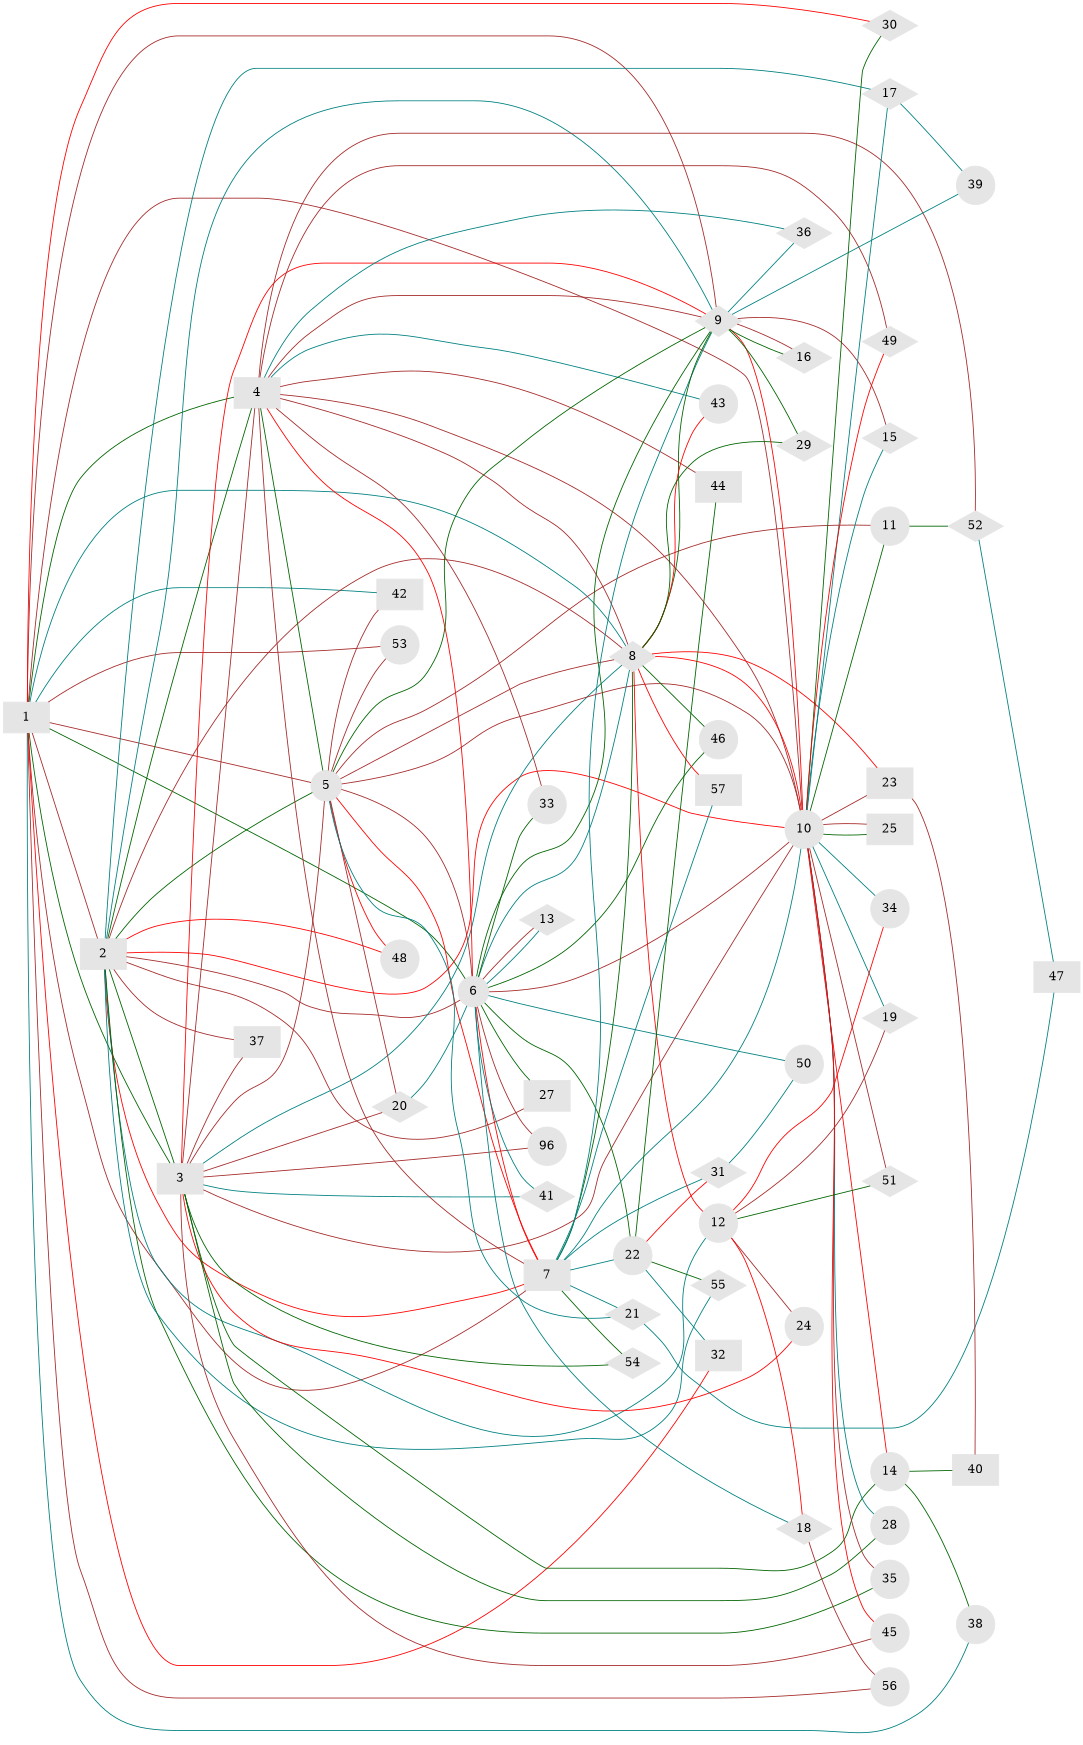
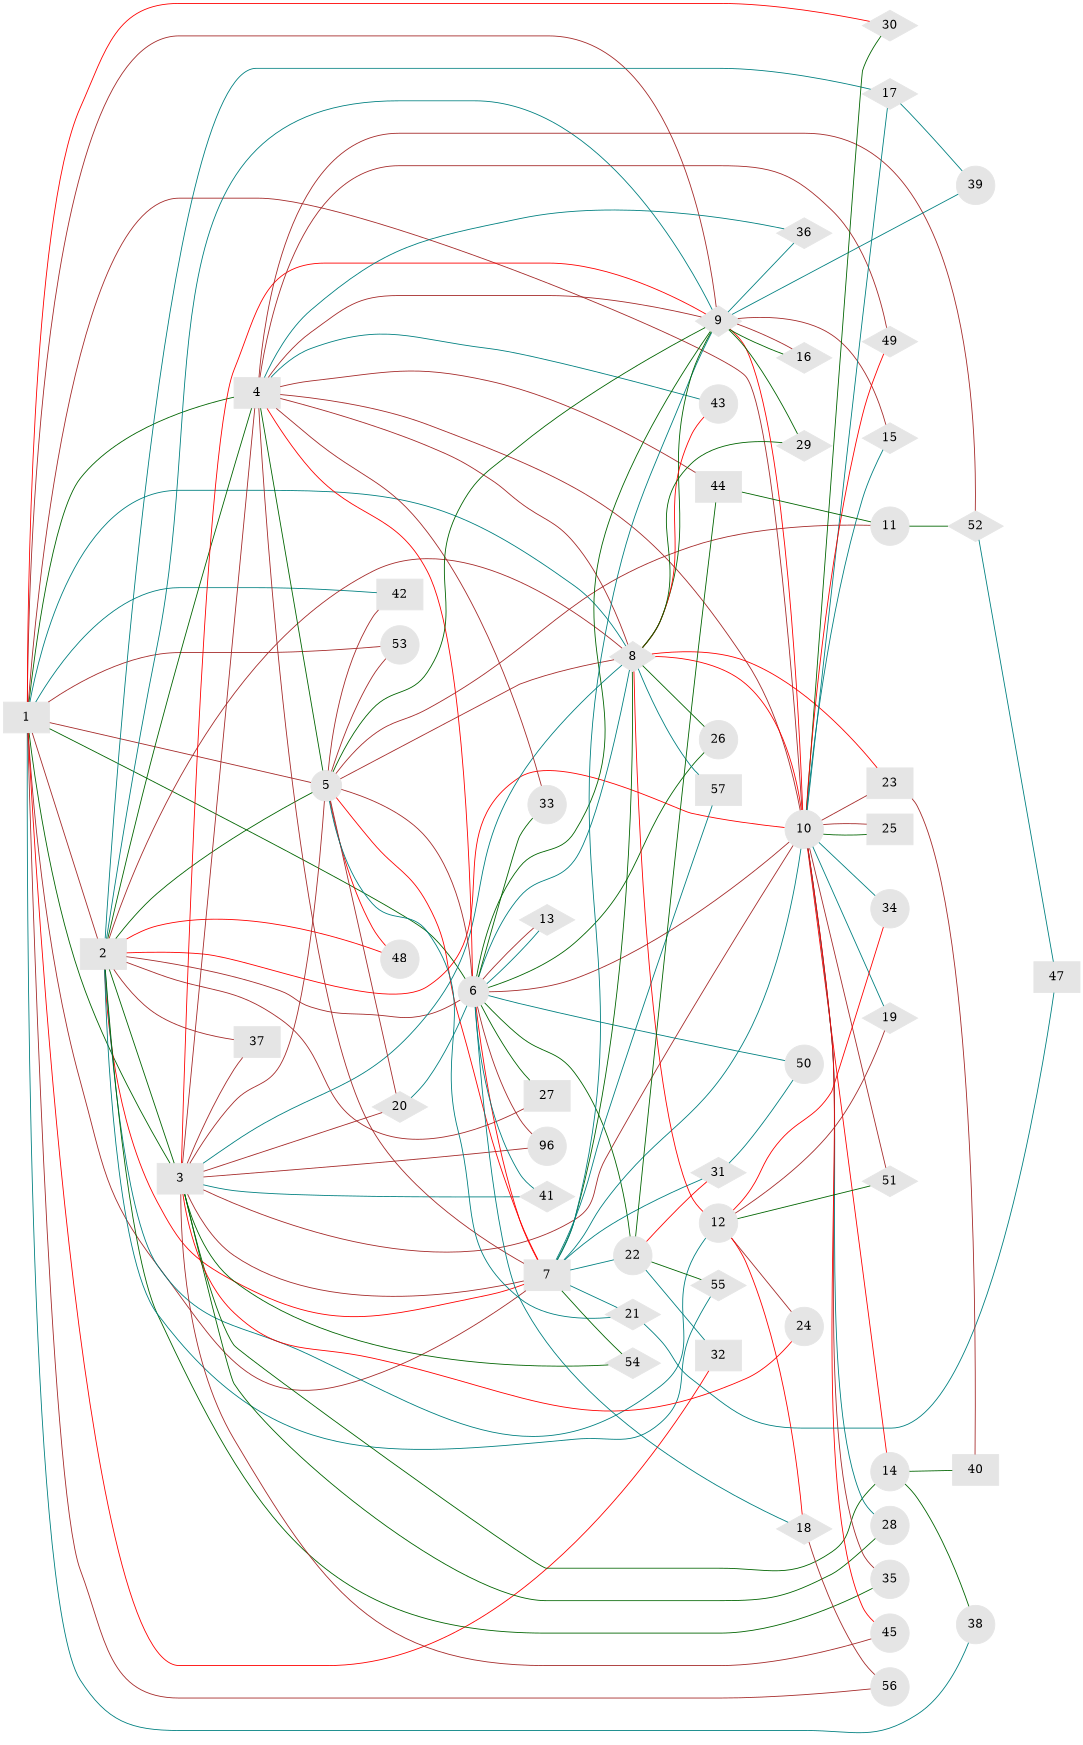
  graph {
    rankdir=LR
    node [color=gray90 shape=circle style=filled]
    edge [color=brown]
    1 [shape=box]
    2 [shape=box]
    3 [shape=box]
    4 [shape=box]
    5
    6
    7 [shape=box]
    8 [shape=diamond]
    9 [shape=diamond]
    10
    30 [shape=diamond]
    32 [shape=box]
    38
    42 [shape=box]
    53
    56
    12
    17 [shape=diamond]
    27 [shape=box]
    35
    37 [shape=box]
    48
    55 [shape=diamond]
    14
    20 [shape=diamond]
    24
    28
    41 [shape=diamond]
    45
    n30 [label=96]
    54 [shape=diamond]
    33
    36 [shape=diamond]
    43
    44 [shape=box]
    49 [shape=diamond]
    52 [shape=diamond]
    11
    21 [shape=diamond]
    13 [shape=diamond]
    18 [shape=diamond]
    22
-   26 [label=46]
+   26
    50
    31 [shape=diamond]
    57 [shape=box]
    23 [shape=box]
    29 [shape=diamond]
    15 [shape=diamond]
    16 [shape=diamond]
    39
    19 [shape=diamond]
    25 [shape=box]
    34
    51 [shape=diamond]
    40 [shape=box]
    47 [shape=box]
    1 -- 2
    1 -- 3 [color=darkgreen]
    1 -- 4 [color=darkgreen]
    1 -- 5
    1 -- 6 [color=darkgreen]
    1 -- 7
    1 -- 8 [color=teal]
    1 -- 9
    1 -- 10
    1 -- 30 [color=red]
    1 -- 32 [color=red]
    1 -- 38 [color=teal]
    1 -- 42 [color=teal]
    1 -- 53
    1 -- 56
    2 -- 3 [color=darkgreen]
    2 -- 4 [color=darkgreen]
    2 -- 5 [color=darkgreen]
    2 -- 6
    2 -- 7 [color=red]
    2 -- 8
    2 -- 9 [color=teal]
    2 -- 10 [color=red]
    2 -- 12 [color=teal]
    2 -- 17 [color=teal]
    2 -- 27
    2 -- 35 [color=darkgreen]
    2 -- 37
    2 -- 48 [color=red]
    2 -- 55 [color=teal]
    3 -- 4
    3 -- 5
+   3 -- 7
    3 -- 8 [color=teal]
    3 -- 9 [color=red]
    3 -- 10
    3 -- 37
    3 -- 14 [color=darkgreen]
    3 -- 20
    3 -- 24 [color=red]
    3 -- 28 [color=darkgreen]
    3 -- 41 [color=teal]
    3 -- 45
    3 -- n30
    3 -- 54 [color=darkgreen]
    4 -- 5 [color=darkgreen]
    4 -- 6 [color=red]
    4 -- 7
    4 -- 8
    4 -- 9
    4 -- 10
    4 -- 33
    4 -- 36 [color=teal]
    4 -- 43 [color=teal]
    4 -- 44
    4 -- 49
    4 -- 52
    5 -- 6
    5 -- 7 [color=red]
    5 -- 8
    5 -- 9 [color=darkgreen]
-   5 -- 10
    5 -- 42
    5 -- 53
    5 -- 48 [color=red]
    5 -- 20
    5 -- 11
    5 -- 21 [color=teal]
    6 -- 7 [color=red]
    6 -- 8 [color=teal]
    6 -- 9 [color=darkgreen]
    6 -- 10
    6 -- 27 [color=darkgreen]
    6 -- 41 [color=teal]
    6 -- n30
    6 -- 33 [color=darkgreen]
    6 -- 13 [color=teal]
    6 -- 13
    6 -- 18 [color=teal]
    6 -- 22 [color=darkgreen]
    6 -- 26 [color=darkgreen]
    6 -- 50 [color=teal]
    7 -- 8 [color=darkgreen]
    7 -- 9 [color=teal]
    7 -- 10 [color=teal]
    7 -- 54 [color=darkgreen]
    7 -- 21 [color=teal]
    7 -- 22 [color=teal]
    7 -- 31 [color=teal]
    7 -- 57 [color=teal]
    8 -- 9 [color=darkgreen]
    8 -- 10 [color=red]
    8 -- 12 [color=red]
    8 -- 43 [color=red]
    8 -- 26 [color=darkgreen]
-   8 -- 57 [color=red]
+   8 -- 57 [color=teal]
    8 -- 23 [color=red]
    8 -- 29 [color=darkgreen]
    9 -- 10 [color=red]
    9 -- 36 [color=teal]
    9 -- 29 [color=darkgreen]
    9 -- 15
    9 -- 16 [color=darkgreen]
    9 -- 16
    9 -- 39 [color=teal]
    10 -- 30 [color=darkgreen]
    10 -- 17 [color=teal]
    10 -- 35
    10 -- 14 [color=red]
    10 -- 28 [color=teal]
    10 -- 45 [color=red]
    10 -- 49 [color=red]
-   10 -- 11 [color=darkgreen]
+   44 -- 11 [color=darkgreen]
    10 -- 23
    10 -- 15 [color=teal]
    10 -- 19 [color=teal]
    10 -- 25 [color=darkgreen]
    10 -- 25
    10 -- 34 [color=teal]
    10 -- 51
    12 -- 24
    12 -- 18 [color=red]
    12 -- 19
    12 -- 34 [color=red]
    12 -- 51 [color=darkgreen]
    17 -- 39 [color=teal]
    14 -- 38 [color=darkgreen]
    14 -- 40 [color=darkgreen]
    20 -- 6 [color=teal]
    52 -- 47 [color=teal]
    11 -- 52 [color=darkgreen]
    21 -- 47 [color=teal]
    18 -- 56
    22 -- 32 [color=teal]
    22 -- 55 [color=darkgreen]
    22 -- 44 [color=darkgreen]
    22 -- 31 [color=red]
    31 -- 50 [color=teal]
    23 -- 40
  }
